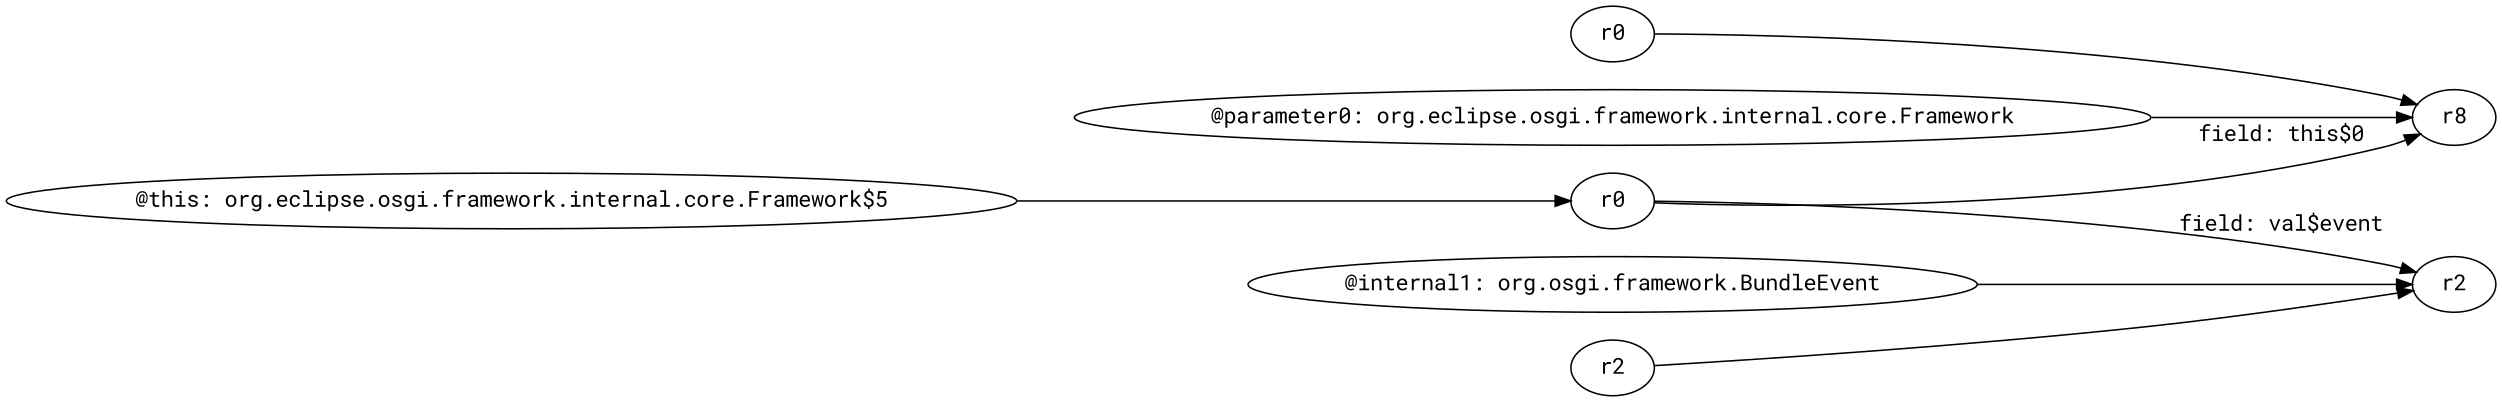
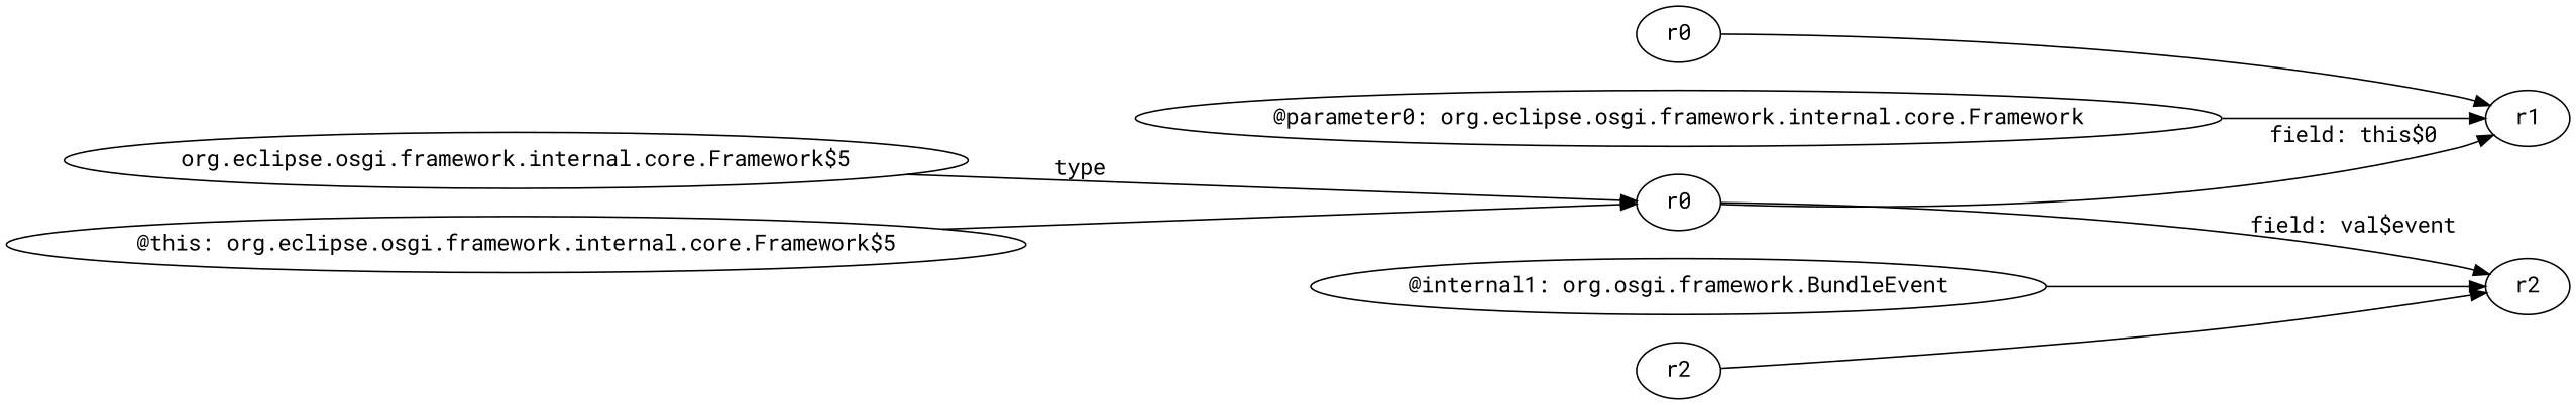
  digraph {
    fontname="Roboto Mono"
    rankdir=LR
    node [fontname="Roboto Mono"]
    edge [fontname="Roboto Mono"]
    n1 [label=r0]
-   n2 [label=r8]
+   n2 [label=r1]
    n3 [label=r2]
    n4 [label=r0]
    n5 [label=r2]
+   n6 [label="org.eclipse.osgi.framework.internal.core.Framework$5"]
    n7 [label="@parameter0: org.eclipse.osgi.framework.internal.core.Framework"]
    n8 [label="@internal1: org.osgi.framework.BundleEvent"]
    n9 [label="@this: org.eclipse.osgi.framework.internal.core.Framework$5"]
    n1 -> n2 [label="field: this$0"]
    n1 -> n3 [label="field: val$event"]
    n4 -> n2
    n5 -> n3
+   n6 -> n1 [label=type]
    n7 -> n2
    n8 -> n3
    n9 -> n1
  }
